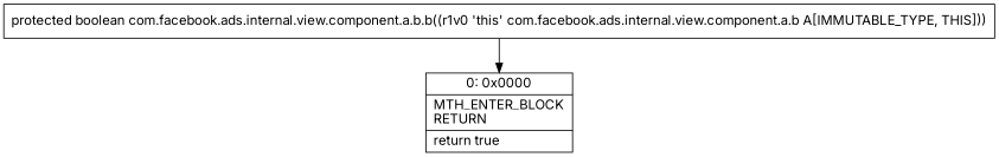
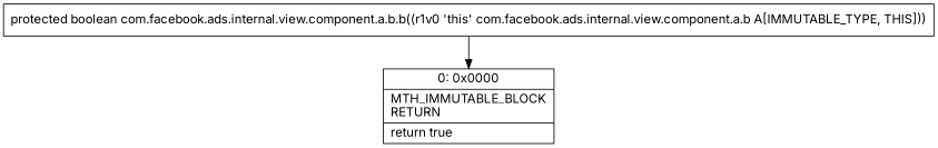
  digraph {
    fontname=Inter
    node [shape=record fontname=Inter]
-   n1 [label="{0\:\ 0x0000|MTH_ENTER_BLOCK\lRETURN\l|return true\l}"]
+   n1 [label="{0\:\ 0x0000|MTH_IMMUTABLE_BLOCK\lRETURN\l|return true\l}"]
    n2 [label="{protected boolean com.facebook.ads.internal.view.component.a.b.b((r1v0 'this' com.facebook.ads.internal.view.component.a.b A[IMMUTABLE_TYPE, THIS])) }"]
    n2 -> n1 [fontname=Inter]
  }
